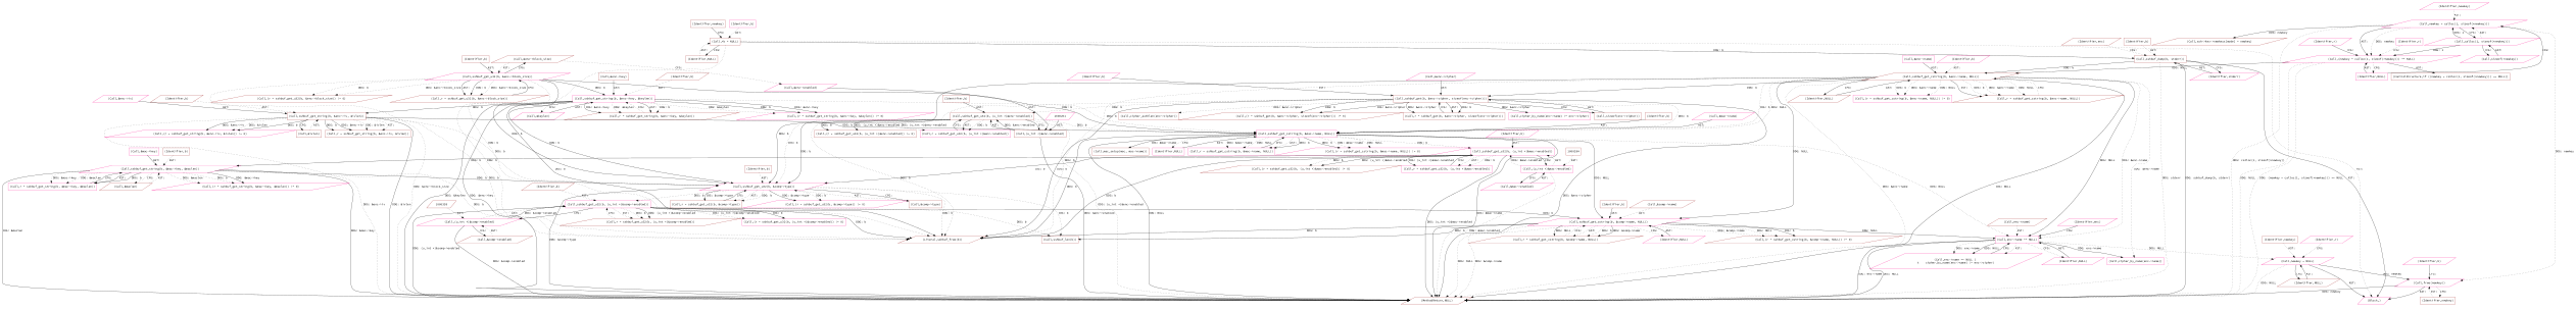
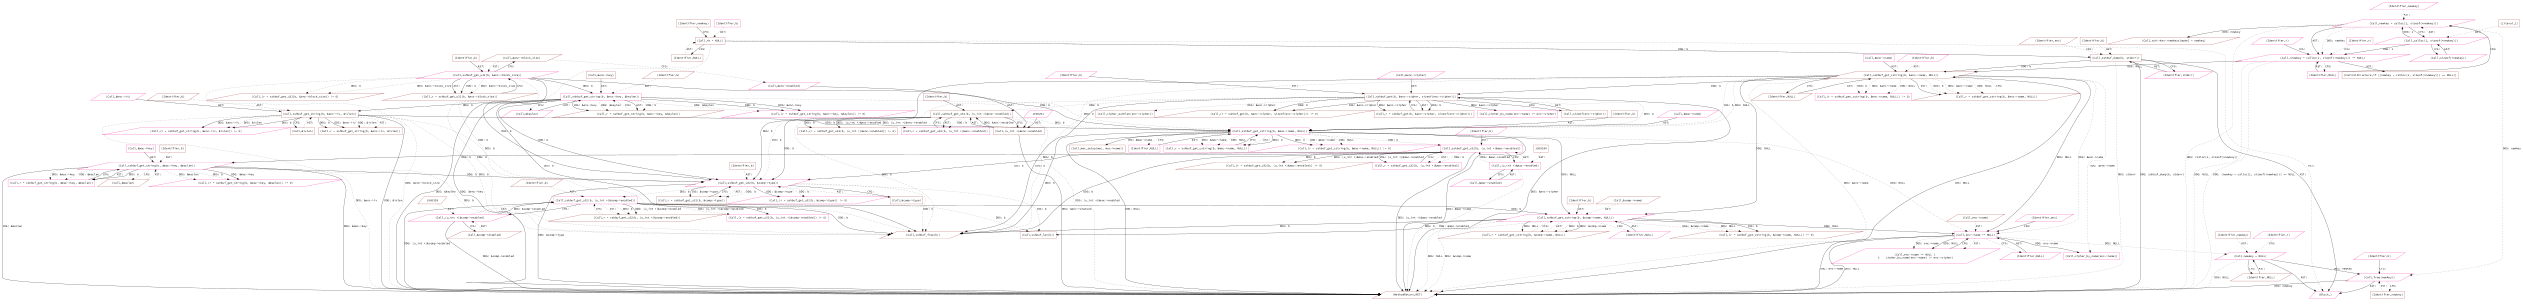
  digraph {
    fontname="Source Code Pro"
    node [color=deeppink fontname="Source Code Pro" shape=parallelogram]
    edge [fontname="Source Code Pro" style=solid]
    n1 [label="(Call,free(newkey))"]
    n2 [color=brown label="(Identifier,newkey)" shape=box]
    n3 [label="(Block,)"]
-   n4 [color=brown label="(MethodReturn,NULL)"]
+   n4 [color=brown label="(MethodReturn,RET)"]
    n5 [label="(Call,newkey = calloc(1, sizeof(*newkey)))"]
    n6 [label="(Call,calloc(1, sizeof(*newkey)))"]
    n7 [label="(Call,(newkey = calloc(1, sizeof(*newkey))) == NULL)"]
    n8 [color=brown label="(Call,ssh->kex->newkeys[mode] = newkey)"]
    n9 [label="(Call,sizeof(*newkey))"]
    n10 [color=brown label="(Call,sshbuf_get_cstring(b, &enc->name, NULL))"]
    n11 [label="(Identifier,NULL)" shape=box]
    n12 [color=brown label="(ControlStructure,if ((newkey = calloc(1, sizeof(*newkey))) == NULL))" shape=box]
    n13 [label="(Call,newkey = NULL)"]
    n14 [color=brown label="(Identifier,NULL)"]
    n15 [label="(Call,enc->name == NULL)" shape=box]
    n16 [label="(Call,enc->name == NULL ||\n\t    cipher_by_name(enc->name) != enc->cipher)"]
    n17 [label="(Identifier,NULL)"]
    n18 [label="(Call,cipher_by_name(enc->name))" shape=box]
    n19 [label="(Call,sshbuf_get_cstring(b, &comp->name, NULL))"]
    n20 [label="(Call,sshbuf_get_u32(b, &comp->type))"]
    n21 [label="(Call,sshbuf_get_cstring(b, &mac->name, NULL))" shape=box]
    n22 [color=brown label="(Call,sshbuf_get(b, &enc->cipher, sizeof(enc->cipher)))" shape=box]
    n23 [color=brown label="(Identifier,NULL)"]
    n24 [label="(Call,(r = sshbuf_get_cstring(b, &enc->name, NULL)) != 0)" shape=box]
    n25 [color=brown label="(Call,r = sshbuf_get_cstring(b, &enc->name, NULL))"]
-   n26 [color=brown label="(Literal,sshbuf_free(b))"]
+   n26 [color=brown label="(Call,sshbuf_free(b))"]
    n27 [color=brown label="(Call,sshbuf_len(b))" shape=box]
    n28 [color=brown label="(Call,(r = sshbuf_get_cstring(b, &comp->name, NULL)) != 0)"]
    n29 [color=brown label="(Call,r = sshbuf_get_cstring(b, &comp->name, NULL))"]
    n30 [label="(Identifier,NULL)"]
    n31 [label="(Call,sshbuf_get_u32(b, (u_int *)&comp->enabled))" shape=box]
    n32 [label="(Call,(r = sshbuf_get_u32(b, &comp->type)) != 0)"]
    n33 [color=brown label="(Call,&comp->type)" shape=box]
    n34 [color=brown label="(Call,r = sshbuf_get_u32(b, &comp->type))" shape=box]
    n35 [label="(Call,sshbuf_get_u32(b, (u_int *)&mac->enabled))" shape=box]
    n36 [color=brown label="(Call,mac_setup(mac, mac->name))" shape=box]
    n37 [label="(Identifier,NULL)" shape=box]
    n38 [label="(Call,r = sshbuf_get_cstring(b, &mac->name, NULL))" shape=box]
    n39 [label="(Call,(r = sshbuf_get_cstring(b, &mac->name, NULL)) != 0)"]
    n40 [color=brown label="(Call,sshbuf_get_u32(b, (u_int *)&enc->enabled))" shape=box]
    n41 [color=brown label="(Call,(r = sshbuf_get(b, &enc->cipher, sizeof(enc->cipher))) != 0)"]
    n42 [color=brown label="(Call,sizeof(enc->cipher))" shape=box]
    n43 [color=brown label="(Call,cipher_authlen(enc->cipher))" shape=box]
    n44 [color=brown label="(Call,r = sshbuf_get(b, &enc->cipher, sizeof(enc->cipher)))" shape=box]
    n45 [label="(Call,cipher_by_name(enc->name) != enc->cipher)" shape=box]
    n46 [color=brown label="(Call,sshbuf_dump(b, stderr))" shape=box]
    n47 [label="(Identifier,stderr)"]
    n48 [color=brown label="(Call,*b = NULL)" shape=box]
    n49 [color=brown label="(Identifier,NULL)" shape=box]
    n50 [label="(Call,(u_int *)&comp->enabled)"]
    n51 [color=brown label="(Call,r = sshbuf_get_u32(b, (u_int *)&comp->enabled))"]
    n52 [label="(Call,(r = sshbuf_get_u32(b, (u_int *)&comp->enabled)) != 0)" shape=box]
    n53 [color=brown label="(Call,&comp->enabled)"]
    n54 [label="(Call,sshbuf_get_string(b, &mac->key, &maclen))"]
    n55 [color=brown label="(Call,&maclen)"]
    n56 [label="(Call,r = sshbuf_get_string(b, &mac->key, &maclen))" shape=box]
    n57 [label="(Call,(r = sshbuf_get_string(b, &mac->key, &maclen)) != 0)"]
    n58 [label="(Call,(u_int *)&mac->enabled)" shape=box]
    n59 [color=brown label="(Call,(r = sshbuf_get_u32(b, (u_int *)&mac->enabled)) != 0)"]
    n60 [label="(Call,r = sshbuf_get_u32(b, (u_int *)&mac->enabled))" shape=box]
    n61 [label="(Call,&mac->enabled)"]
    n62 [label="(Call,sshbuf_get_string(b, &enc->key, &keylen))" shape=box]
    n63 [color=brown label="(Call,sshbuf_get_string(b, &enc->iv, &ivlen))" shape=box]
    n64 [label="(Call,(r = sshbuf_get_string(b, &enc->key, &keylen)) != 0)"]
    n65 [label="(Call,&keylen)"]
    n66 [color=brown label="(Call,r = sshbuf_get_string(b, &enc->key, &keylen))"]
    n67 [color=brown label="(Call,&ivlen)" shape=box]
    n68 [color=brown label="(Call,r = sshbuf_get_string(b, &enc->iv, &ivlen))" shape=box]
    n69 [label="(Call,(r = sshbuf_get_string(b, &enc->iv, &ivlen)) != 0)"]
    n70 [label="(Call,sshbuf_get_u32(b, &enc->block_size))"]
    n71 [color=brown label="(Call,(r = sshbuf_get_u32(b, &enc->block_size)) != 0)"]
    n72 [color=brown label="(Call,r = sshbuf_get_u32(b, &enc->block_size))"]
    n73 [color=brown label="(Call,&enc->block_size)"]
    n74 [label="(Call,&enc->enabled)"]
    n75 [color=brown label="(Call,(u_int *)&enc->enabled)" shape=box]
    n76 [label="(Call,r = sshbuf_get_u32(b, (u_int *)&enc->enabled))" shape=box]
    n77 [color=brown label="(Call,(r = sshbuf_get_u32(b, (u_int *)&enc->enabled)) != 0)" shape=box]
    n78 [color=brown label="(Identifier,b)"]
    n79 [color=brown label="(Identifier,newkey)" shape=box]
    n80 [label="(Call,&enc->iv)"]
    n81 [label="(Call,&mac->key)" shape=box]
    n82 [label="(Identifier,b)"]
    n83 [label="(Identifier,b)"]
    n84 [label="(Call,&mac->name)"]
    n85 [color=brown label="(Call,enc->name)"]
    n86 [color=brown label="(Identifier,newkey)" shape=box]
    n87 [color=brown label="(Identifier,b)" shape=box]
    n88 [label="(Identifier,b)"]
    n89 [color=brown label="(Identifier,b)" shape=box]
    n90 [label="(Identifier,enc)"]
    n91 [label="(Call,&enc->name)" shape=box]
    n92 [color=brown label="(Identifier,b)"]
    n93 [label="(Identifier,r)"]
    n94 [label="(Call,&enc->cipher)"]
    n95 [color=brown label="(Identifier,b)" shape=box]
    n96 [color=brown label="(Identifier,b)" shape=box]
    n97 [color=brown label="(Identifier,enc)"]
    n98 [color=brown label="(Identifier,b)" shape=box]
    n99 [color=brown label="(Call,&enc->key)" shape=box]
    n100 [label="(Identifier,b)" shape=box]
    n101 [label="(Identifier,b)"]
    n102 [label="(Identifier,r)" shape=box]
    n103 [color=brown label="(Call,&comp->name)"]
    n104 [label="(Identifier,r)"]
    n105 [color=brown label="(Identifier,b)" shape=box]
    n106 [color=brown label="(Identifier,b)" shape=box]
    n107 [color=brown label="(Identifier,b)"]
+   n108 [color=brown label="(Literal,1)" shape=box]
    n109 [label="(Identifier,newkey)"]
    1000201
    1000284 [color=brown shape=box]
    1000338 [color=brown]
    n1 -> n2 [label="CFG: " style=dotted]
    n1 -> n3 [label="AST: "]
    n1 -> n4 [label="DDG: newkey"]
    n2 -> n1 [label="AST: " style=dotted]
    n5 -> n1 [label="DDG: newkey" style=dotted]
    n5 -> n4 [label="DDG: calloc(1, sizeof(*newkey))" style=dotted]
    n5 -> n6 [label="CFG: "]
    n5 -> n7 [label="AST: "]
    n5 -> n7 [label="DDG: newkey" style=dotted]
    n5 -> n8 [label="DDG: newkey"]
    n6 -> n5 [label="AST: " style=dotted]
    n6 -> n5 [label="DDG: 1"]
    n6 -> n7 [label="DDG: 1"]
    n6 -> n9 [label="CFG: "]
    n7 -> n4 [label="DDG: NULL" style=dotted]
    n7 -> n4 [label="DDG: (newkey = calloc(1, sizeof(*newkey))) == NULL" style=dotted]
    n7 -> n10 [label="DDG: NULL"]
    n7 -> n11 [label="CFG: " style=dotted]
    n7 -> n12 [label="AST: "]
    n9 -> n6 [label="AST: "]
    n10 -> n4 [label="DDG: &enc->name" style=dotted]
    n10 -> n4 [label="DDG: NULL"]
    n10 -> n15 [label="DDG: &enc->name" style=dotted]
    n10 -> n15 [label="DDG: NULL"]
    n10 -> n18 [label="DDG: &enc->name" style=dotted]
    n10 -> n19 [label="DDG: NULL"]
    n10 -> n20 [label="DDG: b"]
    n10 -> n21 [label="DDG: b" style=dotted]
    n10 -> n21 [label="DDG: NULL" style=dotted]
    n10 -> n22 [label="DDG: b"]
    n10 -> n23 [label="CFG: "]
    n10 -> n24 [label="DDG: b" style=dotted]
    n10 -> n24 [label="DDG: &enc->name" style=dotted]
    n10 -> n24 [label="DDG: NULL" style=dotted]
    n10 -> n25 [label="AST: "]
    n10 -> n25 [label="DDG: b" style=dotted]
    n10 -> n25 [label="DDG: &enc->name" style=dotted]
    n10 -> n25 [label="DDG: NULL" style=dotted]
    n10 -> n26 [label="DDG: b" style=dotted]
    n11 -> n5 [label="CFG: "]
    n11 -> n7 [label="AST: "]
    n13 -> n1 [label="DDG: newkey"]
    n13 -> n3 [label="AST: "]
    n13 -> n4 [label="DDG: NULL" style=dotted]
    n13 -> n14 [label="CFG: "]
    n14 -> n13 [label="AST: "]
    n15 -> n4 [label="DDG: NULL"]
    n15 -> n4 [label="DDG: enc->name"]
    n15 -> n13 [label="DDG: NULL" style=dotted]
    n15 -> n16 [label="AST: " style=dotted]
    n15 -> n16 [label="DDG: enc->name" style=dotted]
    n15 -> n16 [label="DDG: NULL"]
    n15 -> n17 [label="CFG: " style=dotted]
    n15 -> n18 [label="DDG: enc->name"]
    n16 -> n15 [label="CFG: "]
    n17 -> n15 [label="AST: "]
    n19 -> n4 [label="DDG: &comp->name" style=dotted]
    n19 -> n4 [label="DDG: NULL" style=dotted]
    n19 -> n15 [label="DDG: NULL"]
    n19 -> n26 [label="DDG: b"]
    n19 -> n27 [label="DDG: b"]
    n19 -> n28 [label="DDG: b"]
    n19 -> n28 [label="DDG: &comp->name" style=dotted]
    n19 -> n28 [label="DDG: NULL" style=dotted]
    n19 -> n29 [label="AST: " style=dotted]
    n19 -> n29 [label="DDG: b" style=dotted]
    n19 -> n29 [label="DDG: &comp->name"]
    n19 -> n29 [label="DDG: NULL"]
    n19 -> n30 [label="CFG: " style=dotted]
    n20 -> n4 [label="DDG: &comp->type"]
    n20 -> n26 [label="DDG: b" style=dotted]
    n20 -> n27 [label="DDG: b" style=dotted]
    n20 -> n31 [label="DDG: b" style=dotted]
    n20 -> n32 [label="DDG: b" style=dotted]
    n20 -> n32 [label="DDG: &comp->type"]
    n20 -> n33 [label="CFG: "]
    n20 -> n34 [label="AST: " style=dotted]
    n20 -> n34 [label="DDG: b" style=dotted]
    n20 -> n34 [label="DDG: &comp->type"]
    n21 -> n4 [label="DDG: &mac->name"]
    n21 -> n4 [label="DDG: NULL"]
    n21 -> n15 [label="DDG: NULL" style=dotted]
    n21 -> n19 [label="DDG: NULL"]
    n21 -> n26 [label="DDG: b"]
    n21 -> n35 [label="DDG: b" style=dotted]
    n21 -> n36 [label="DDG: &mac->name"]
    n21 -> n37 [label="CFG: " style=dotted]
    n21 -> n38 [label="AST: " style=dotted]
    n21 -> n38 [label="DDG: b"]
    n21 -> n38 [label="DDG: &mac->name" style=dotted]
    n21 -> n38 [label="DDG: NULL" style=dotted]
    n21 -> n39 [label="DDG: b"]
    n21 -> n39 [label="DDG: &mac->name" style=dotted]
    n21 -> n39 [label="DDG: NULL" style=dotted]
    n22 -> n4 [label="DDG: &enc->cipher"]
    n22 -> n20 [label="DDG: b" style=dotted]
    n22 -> n21 [label="DDG: b" style=dotted]
    n22 -> n26 [label="DDG: b"]
    n22 -> n40 [label="DDG: b" style=dotted]
    n22 -> n41 [label="DDG: b"]
    n22 -> n41 [label="DDG: &enc->cipher"]
    n22 -> n42 [label="CFG: "]
    n22 -> n43 [label="DDG: &enc->cipher" style=dotted]
    n22 -> n44 [label="AST: "]
    n22 -> n44 [label="DDG: b"]
    n22 -> n44 [label="DDG: &enc->cipher"]
    n22 -> n45 [label="DDG: &enc->cipher"]
    n23 -> n10 [label="AST: "]
    n25 -> n10 [label="CFG: " style=dotted]
    n29 -> n19 [label="CFG: " style=dotted]
    n30 -> n19 [label="AST: "]
    n31 -> n4 [label="DDG: (u_int *)&comp->enabled"]
    n31 -> n19 [label="DDG: b"]
    n31 -> n26 [label="DDG: b"]
    n31 -> n27 [label="DDG: b" style=dotted]
    n31 -> n50 [label="CFG: "]
    n31 -> n51 [label="AST: " style=dotted]
    n31 -> n51 [label="DDG: b" style=dotted]
    n31 -> n51 [label="DDG: (u_int *)&comp->enabled"]
    n31 -> n52 [label="DDG: b"]
    n31 -> n52 [label="DDG: (u_int *)&comp->enabled" style=dotted]
    n33 -> n20 [label="AST: " style=dotted]
    n34 -> n20 [label="CFG: "]
    n35 -> n4 [label="DDG: (u_int *)&mac->enabled"]
    n35 -> n20 [label="DDG: b"]
    n35 -> n26 [label="DDG: b"]
    n35 -> n54 [label="DDG: b"]
    n35 -> n58 [label="CFG: "]
    n35 -> n59 [label="DDG: b" style=dotted]
    n35 -> n59 [label="DDG: (u_int *)&mac->enabled"]
    n35 -> n60 [label="AST: " style=dotted]
    n35 -> n60 [label="DDG: b" style=dotted]
    n35 -> n60 [label="DDG: (u_int *)&mac->enabled"]
    n37 -> n21 [label="AST: "]
    n38 -> n21 [label="CFG: "]
    n40 -> n4 [label="DDG: (u_int *)&enc->enabled" style=dotted]
    n40 -> n20 [label="DDG: b"]
    n40 -> n21 [label="DDG: b" style=dotted]
    n40 -> n26 [label="DDG: b" style=dotted]
    n40 -> n75 [label="CFG: "]
    n40 -> n76 [label="AST: "]
    n40 -> n76 [label="DDG: b" style=dotted]
    n40 -> n76 [label="DDG: (u_int *)&enc->enabled" style=dotted]
    n40 -> n77 [label="DDG: b"]
    n40 -> n77 [label="DDG: (u_int *)&enc->enabled"]
    n42 -> n22 [label="AST: "]
    n44 -> n22 [label="CFG: "]
    n46 -> n3 [label="AST: "]
    n46 -> n4 [label="DDG: sshbuf_dump(b, stderr)"]
    n46 -> n4 [label="DDG: stderr" style=dotted]
    n46 -> n10 [label="DDG: b"]
    n46 -> n47 [label="CFG: "]
    n47 -> n46 [label="AST: "]
    n48 -> n3 [label="AST: " style=dotted]
    n48 -> n26 [label="DDG: b" style=dotted]
    n48 -> n46 [label="DDG: b"]
    n48 -> n49 [label="CFG: "]
    n49 -> n48 [label="AST: " style=dotted]
    n50 -> n4 [label="DDG: &comp->enabled"]
    n50 -> n31 [label="AST: " style=dotted]
    n50 -> n31 [label="DDG: &comp->enabled"]
    n50 -> n53 [label="CFG: "]
    n51 -> n31 [label="CFG: " style=dotted]
    n53 -> n50 [label="AST: " style=dotted]
    n54 -> n4 [label="DDG: &maclen"]
    n54 -> n4 [label="DDG: &mac->key"]
    n54 -> n20 [label="DDG: b"]
    n54 -> n26 [label="DDG: b" style=dotted]
    n54 -> n55 [label="CFG: " style=dotted]
    n54 -> n56 [label="AST: "]
    n54 -> n56 [label="DDG: b"]
    n54 -> n56 [label="DDG: &mac->key" style=dotted]
    n54 -> n56 [label="DDG: &maclen" style=dotted]
    n54 -> n57 [label="DDG: b" style=dotted]
    n54 -> n57 [label="DDG: &mac->key"]
    n54 -> n57 [label="DDG: &maclen" style=dotted]
    n55 -> n54 [label="AST: " style=dotted]
    n56 -> n54 [label="CFG: "]
    n58 -> n4 [label="DDG: &mac->enabled" style=dotted]
    n58 -> n35 [label="AST: " style=dotted]
    n58 -> n35 [label="DDG: &mac->enabled" style=dotted]
    n58 -> n61 [label="CFG: "]
    n60 -> n35 [label="CFG: "]
    n61 -> n58 [label="AST: "]
    n62 -> n4 [label="DDG: &keylen"]
    n62 -> n4 [label="DDG: &enc->key"]
    n62 -> n20 [label="DDG: b"]
    n62 -> n21 [label="DDG: b" style=dotted]
    n62 -> n26 [label="DDG: b"]
    n62 -> n63 [label="DDG: b"]
    n62 -> n64 [label="DDG: b"]
    n62 -> n64 [label="DDG: &enc->key"]
    n62 -> n64 [label="DDG: &keylen" style=dotted]
    n62 -> n65 [label="CFG: " style=dotted]
    n62 -> n66 [label="AST: "]
    n62 -> n66 [label="DDG: b" style=dotted]
    n62 -> n66 [label="DDG: &enc->key"]
    n62 -> n66 [label="DDG: &keylen" style=dotted]
    n63 -> n4 [label="DDG: &enc->iv" style=dotted]
    n63 -> n4 [label="DDG: &ivlen"]
    n63 -> n20 [label="DDG: b" style=dotted]
    n63 -> n21 [label="DDG: b"]
    n63 -> n26 [label="DDG: b" style=dotted]
    n63 -> n67 [label="CFG: "]
    n63 -> n68 [label="AST: " style=dotted]
    n63 -> n68 [label="DDG: b"]
    n63 -> n68 [label="DDG: &enc->iv"]
    n63 -> n68 [label="DDG: &ivlen" style=dotted]
    n63 -> n69 [label="DDG: b"]
    n63 -> n69 [label="DDG: &enc->iv"]
    n63 -> n69 [label="DDG: &ivlen" style=dotted]
    n65 -> n62 [label="AST: "]
    n66 -> n62 [label="CFG: " style=dotted]
    n67 -> n63 [label="AST: " style=dotted]
    n70 -> n4 [label="DDG: &enc->block_size" style=dotted]
    n70 -> n20 [label="DDG: b"]
    n70 -> n21 [label="DDG: b"]
    n70 -> n26 [label="DDG: b" style=dotted]
    n70 -> n62 [label="DDG: b"]
    n70 -> n71 [label="DDG: b" style=dotted]
    n70 -> n71 [label="DDG: &enc->block_size" style=dotted]
    n70 -> n72 [label="AST: "]
    n70 -> n72 [label="DDG: b"]
    n70 -> n72 [label="DDG: &enc->block_size" style=dotted]
    n70 -> n73 [label="CFG: "]
    n72 -> n70 [label="CFG: "]
    n73 -> n70 [label="AST: " style=dotted]
    n73 -> n74 [label="CFG: " style=dotted]
    n74 -> n75 [label="AST: "]
    n75 -> n4 [label="DDG: &enc->enabled"]
    n75 -> n40 [label="AST: "]
    n75 -> n40 [label="DDG: &enc->enabled"]
    n76 -> n40 [label="CFG: "]
    n78 -> n63 [label="AST: " style=dotted]
    n79 -> n48 [label="CFG: "]
    n80 -> n63 [label="AST: "]
    n81 -> n54 [label="AST: "]
    n82 -> n1 [label="CFG: "]
    n83 -> n10 [label="AST: " style=dotted]
    n84 -> n21 [label="AST: "]
    n85 -> n15 [label="AST: " style=dotted]
    n86 -> n13 [label="AST: " style=dotted]
    n87 -> n40 [label="AST: "]
    n88 -> n22 [label="AST: "]
    n89 -> n19 [label="AST: "]
    n90 -> n15 [label="CFG: "]
    n91 -> n10 [label="AST: "]
    n92 -> n31 [label="AST: " style=dotted]
    n93 -> n13 [label="CFG: " style=dotted]
    n94 -> n22 [label="AST: "]
    n95 -> n54 [label="AST: " style=dotted]
    n96 -> n46 [label="AST: " style=dotted]
    n97 -> n46 [label="CFG: " style=dotted]
    n98 -> n20 [label="AST: " style=dotted]
    n99 -> n62 [label="AST: "]
    n100 -> n48 [label="AST: " style=dotted]
    n101 -> n35 [label="AST: "]
    n102 -> n7 [label="CFG: " style=dotted]
    n103 -> n19 [label="AST: " style=dotted]
    n104 -> n7 [label="CFG: "]
    n105 -> n21 [label="AST: "]
    n106 -> n70 [label="AST: "]
    n107 -> n62 [label="AST: " style=dotted]
+   n108 -> n6 [label="AST: " style=dotted]
    n109 -> n5 [label="AST: " style=dotted]
    1000201 -> n75 [label="AST: "]
    1000284 -> n58 [label="AST: " style=dotted]
    1000338 -> n50 [label="AST: " style=dotted]
  }
